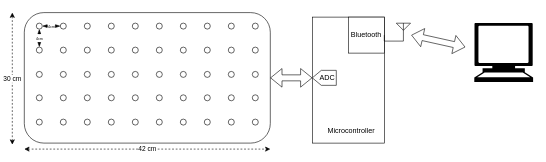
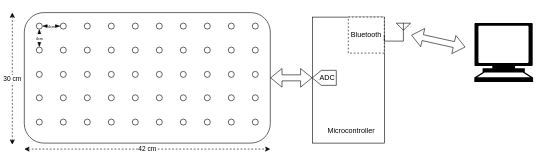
  <mxCell id="0" />
  <mxCell id="1" parent="0" />
  <mxCell id="2" value="" style="rounded=0;whiteSpace=wrap;html=1;" parent="1" vertex="1"><mxGeometry x="520" y="28" width="120" height="210" as="geometry" /></mxCell>
  <mxCell id="3" value="" style="rounded=1;whiteSpace=wrap;html=1;" parent="1" vertex="1"><mxGeometry x="40" y="20.5" width="410" height="217.5" as="geometry" /></mxCell>
  <mxCell id="4" value="" style="ellipse;whiteSpace=wrap;html=1;aspect=fixed;" parent="1" vertex="1"><mxGeometry x="60" y="38" width="10" height="10" as="geometry" /></mxCell>
  <mxCell id="5" value="" style="group" parent="1" vertex="1" connectable="0"><mxGeometry x="520" y="116.75" width="45" height="25" as="geometry" /></mxCell>
  <mxCell id="6" value="" style="shape=offPageConnector;whiteSpace=wrap;html=1;rotation=90;" parent="5" vertex="1"><mxGeometry x="7.5" y="-7.5" width="25" height="40" as="geometry" /></mxCell>
  <mxCell id="7" value="ADC" style="text;html=1;strokeColor=none;fillColor=none;align=center;verticalAlign=middle;whiteSpace=wrap;rounded=0;" parent="5" vertex="1"><mxGeometry x="5" y="2.5" width="40" height="20" as="geometry" /></mxCell>
  <mxCell id="8" value="Microcontroller" style="text;html=1;strokeColor=none;fillColor=none;align=center;verticalAlign=middle;whiteSpace=wrap;rounded=0;" parent="1" vertex="1"><mxGeometry x="565" y="208" width="40" height="20" as="geometry" /></mxCell>
- <mxCell id="9" value="Bluetooth" style="rounded=0;whiteSpace=wrap;html=1;" parent="1" vertex="1"><mxGeometry x="580" y="28" width="60" height="60" as="geometry" /></mxCell>
+ <mxCell id="9" value="Bluetooth" style="rounded=0;whiteSpace=wrap;html=1;dashed=1;" parent="1" vertex="1"><mxGeometry x="580" y="28" width="60" height="60" as="geometry" /></mxCell>
  <mxCell id="10" style="edgeStyle=orthogonalEdgeStyle;rounded=0;orthogonalLoop=1;jettySize=auto;html=1;exitX=0.5;exitY=1;exitDx=0;exitDy=0;exitPerimeter=0;entryX=1;entryY=0.5;entryDx=0;entryDy=0;endArrow=none;endFill=0;" parent="1" source="11" target="9" edge="1"><mxGeometry relative="1" as="geometry" /></mxCell>
  <mxCell id="11" value="" style="verticalLabelPosition=bottom;shadow=0;dashed=0;align=center;html=1;verticalAlign=top;shape=mxgraph.electrical.radio.aerial_-_antenna_2;" parent="1" vertex="1"><mxGeometry x="660" y="38" width="23.7" height="30" as="geometry" /></mxCell>
  <mxCell id="12" value="" style="ellipse;whiteSpace=wrap;html=1;aspect=fixed;" vertex="1" parent="1"><mxGeometry x="100" y="38" width="10" height="10" as="geometry" /></mxCell>
  <mxCell id="13" value="" style="ellipse;whiteSpace=wrap;html=1;aspect=fixed;" vertex="1" parent="1"><mxGeometry x="140" y="38" width="10" height="10" as="geometry" /></mxCell>
  <mxCell id="14" value="" style="ellipse;whiteSpace=wrap;html=1;aspect=fixed;" vertex="1" parent="1"><mxGeometry x="180" y="38" width="10" height="10" as="geometry" /></mxCell>
  <mxCell id="15" value="" style="ellipse;whiteSpace=wrap;html=1;aspect=fixed;" vertex="1" parent="1"><mxGeometry x="220" y="38" width="10" height="10" as="geometry" /></mxCell>
  <mxCell id="16" value="" style="ellipse;whiteSpace=wrap;html=1;aspect=fixed;" vertex="1" parent="1"><mxGeometry x="260" y="38" width="10" height="10" as="geometry" /></mxCell>
  <mxCell id="17" value="" style="ellipse;whiteSpace=wrap;html=1;aspect=fixed;" vertex="1" parent="1"><mxGeometry x="300" y="38" width="10" height="10" as="geometry" /></mxCell>
  <mxCell id="18" value="" style="ellipse;whiteSpace=wrap;html=1;aspect=fixed;" vertex="1" parent="1"><mxGeometry x="340" y="38" width="10" height="10" as="geometry" /></mxCell>
  <mxCell id="19" value="" style="ellipse;whiteSpace=wrap;html=1;aspect=fixed;" vertex="1" parent="1"><mxGeometry x="380" y="38" width="10" height="10" as="geometry" /></mxCell>
  <mxCell id="20" value="" style="ellipse;whiteSpace=wrap;html=1;aspect=fixed;" vertex="1" parent="1"><mxGeometry x="420" y="38" width="10" height="10" as="geometry" /></mxCell>
  <mxCell id="21" value="&lt;font style=&quot;font-size: 6px&quot;&gt;4cm&lt;/font&gt;" style="endArrow=blockThin;startArrow=blockThin;html=1;exitX=1;exitY=0.5;exitDx=0;exitDy=0;entryX=0;entryY=0.5;entryDx=0;entryDy=0;dashed=1;rounded=1;startFill=1;endFill=1;" edge="1" parent="1"><mxGeometry width="50" height="50" relative="1" as="geometry"><mxPoint x="70" y="43" as="sourcePoint" /><mxPoint x="100" y="43" as="targetPoint" /></mxGeometry></mxCell>
  <mxCell id="22" value="" style="ellipse;whiteSpace=wrap;html=1;aspect=fixed;" vertex="1" parent="1"><mxGeometry x="60" y="78" width="10" height="10" as="geometry" /></mxCell>
  <mxCell id="23" value="" style="ellipse;whiteSpace=wrap;html=1;aspect=fixed;" vertex="1" parent="1"><mxGeometry x="100" y="78" width="10" height="10" as="geometry" /></mxCell>
  <mxCell id="24" value="" style="ellipse;whiteSpace=wrap;html=1;aspect=fixed;" vertex="1" parent="1"><mxGeometry x="140" y="78" width="10" height="10" as="geometry" /></mxCell>
  <mxCell id="25" value="" style="ellipse;whiteSpace=wrap;html=1;aspect=fixed;" vertex="1" parent="1"><mxGeometry x="180" y="78" width="10" height="10" as="geometry" /></mxCell>
  <mxCell id="26" value="" style="ellipse;whiteSpace=wrap;html=1;aspect=fixed;" vertex="1" parent="1"><mxGeometry x="220" y="78" width="10" height="10" as="geometry" /></mxCell>
  <mxCell id="27" value="" style="ellipse;whiteSpace=wrap;html=1;aspect=fixed;" vertex="1" parent="1"><mxGeometry x="260" y="78" width="10" height="10" as="geometry" /></mxCell>
  <mxCell id="28" value="" style="ellipse;whiteSpace=wrap;html=1;aspect=fixed;" vertex="1" parent="1"><mxGeometry x="300" y="78" width="10" height="10" as="geometry" /></mxCell>
  <mxCell id="29" value="" style="ellipse;whiteSpace=wrap;html=1;aspect=fixed;" vertex="1" parent="1"><mxGeometry x="340" y="78" width="10" height="10" as="geometry" /></mxCell>
  <mxCell id="30" value="" style="ellipse;whiteSpace=wrap;html=1;aspect=fixed;" vertex="1" parent="1"><mxGeometry x="380" y="78" width="10" height="10" as="geometry" /></mxCell>
  <mxCell id="31" value="" style="ellipse;whiteSpace=wrap;html=1;aspect=fixed;" vertex="1" parent="1"><mxGeometry x="420" y="78" width="10" height="10" as="geometry" /></mxCell>
  <mxCell id="32" value="&lt;font style=&quot;font-size: 6px&quot;&gt;4cm&lt;/font&gt;" style="endArrow=blockThin;startArrow=blockThin;html=1;exitX=0.5;exitY=1;exitDx=0;exitDy=0;entryX=0.5;entryY=0;entryDx=0;entryDy=0;dashed=1;rounded=1;startFill=1;endFill=1;" edge="1" parent="1" source="4" target="22"><mxGeometry x="0.013" width="50" height="50" relative="1" as="geometry"><mxPoint x="80" y="53" as="sourcePoint" /><mxPoint x="110" y="53" as="targetPoint" /><mxPoint as="offset" /></mxGeometry></mxCell>
  <mxCell id="33" value="" style="ellipse;whiteSpace=wrap;html=1;aspect=fixed;" vertex="1" parent="1"><mxGeometry x="60" y="198" width="10" height="10" as="geometry" /></mxCell>
  <mxCell id="34" value="" style="ellipse;whiteSpace=wrap;html=1;aspect=fixed;" vertex="1" parent="1"><mxGeometry x="100" y="198" width="10" height="10" as="geometry" /></mxCell>
  <mxCell id="35" value="" style="ellipse;whiteSpace=wrap;html=1;aspect=fixed;" vertex="1" parent="1"><mxGeometry x="140" y="198" width="10" height="10" as="geometry" /></mxCell>
  <mxCell id="36" value="" style="ellipse;whiteSpace=wrap;html=1;aspect=fixed;" vertex="1" parent="1"><mxGeometry x="180" y="198" width="10" height="10" as="geometry" /></mxCell>
  <mxCell id="37" value="" style="ellipse;whiteSpace=wrap;html=1;aspect=fixed;" vertex="1" parent="1"><mxGeometry x="220" y="198" width="10" height="10" as="geometry" /></mxCell>
  <mxCell id="38" value="" style="ellipse;whiteSpace=wrap;html=1;aspect=fixed;" vertex="1" parent="1"><mxGeometry x="260" y="198" width="10" height="10" as="geometry" /></mxCell>
  <mxCell id="39" value="" style="ellipse;whiteSpace=wrap;html=1;aspect=fixed;" vertex="1" parent="1"><mxGeometry x="300" y="198" width="10" height="10" as="geometry" /></mxCell>
  <mxCell id="40" value="" style="ellipse;whiteSpace=wrap;html=1;aspect=fixed;" vertex="1" parent="1"><mxGeometry x="340" y="198" width="10" height="10" as="geometry" /></mxCell>
  <mxCell id="41" value="" style="ellipse;whiteSpace=wrap;html=1;aspect=fixed;" vertex="1" parent="1"><mxGeometry x="380" y="198" width="10" height="10" as="geometry" /></mxCell>
  <mxCell id="42" value="" style="ellipse;whiteSpace=wrap;html=1;aspect=fixed;" vertex="1" parent="1"><mxGeometry x="420" y="198" width="10" height="10" as="geometry" /></mxCell>
  <mxCell id="43" value="" style="ellipse;whiteSpace=wrap;html=1;aspect=fixed;" vertex="1" parent="1"><mxGeometry x="60" y="118.5" width="10" height="10" as="geometry" /></mxCell>
  <mxCell id="44" value="" style="ellipse;whiteSpace=wrap;html=1;aspect=fixed;" vertex="1" parent="1"><mxGeometry x="100" y="118.5" width="10" height="10" as="geometry" /></mxCell>
  <mxCell id="45" value="" style="ellipse;whiteSpace=wrap;html=1;aspect=fixed;" vertex="1" parent="1"><mxGeometry x="140" y="118.5" width="10" height="10" as="geometry" /></mxCell>
  <mxCell id="46" value="" style="ellipse;whiteSpace=wrap;html=1;aspect=fixed;" vertex="1" parent="1"><mxGeometry x="180" y="118.5" width="10" height="10" as="geometry" /></mxCell>
  <mxCell id="47" value="" style="ellipse;whiteSpace=wrap;html=1;aspect=fixed;" vertex="1" parent="1"><mxGeometry x="220" y="118.5" width="10" height="10" as="geometry" /></mxCell>
  <mxCell id="48" value="" style="ellipse;whiteSpace=wrap;html=1;aspect=fixed;" vertex="1" parent="1"><mxGeometry x="260" y="118.5" width="10" height="10" as="geometry" /></mxCell>
  <mxCell id="49" value="" style="ellipse;whiteSpace=wrap;html=1;aspect=fixed;" vertex="1" parent="1"><mxGeometry x="300" y="118.5" width="10" height="10" as="geometry" /></mxCell>
  <mxCell id="50" value="" style="ellipse;whiteSpace=wrap;html=1;aspect=fixed;" vertex="1" parent="1"><mxGeometry x="340" y="118.5" width="10" height="10" as="geometry" /></mxCell>
  <mxCell id="51" value="" style="ellipse;whiteSpace=wrap;html=1;aspect=fixed;" vertex="1" parent="1"><mxGeometry x="380" y="118.5" width="10" height="10" as="geometry" /></mxCell>
  <mxCell id="52" value="" style="ellipse;whiteSpace=wrap;html=1;aspect=fixed;" vertex="1" parent="1"><mxGeometry x="420" y="118.5" width="10" height="10" as="geometry" /></mxCell>
  <mxCell id="53" value="" style="ellipse;whiteSpace=wrap;html=1;aspect=fixed;" vertex="1" parent="1"><mxGeometry x="60" y="157.5" width="10" height="10" as="geometry" /></mxCell>
  <mxCell id="54" value="" style="ellipse;whiteSpace=wrap;html=1;aspect=fixed;" vertex="1" parent="1"><mxGeometry x="100" y="157.5" width="10" height="10" as="geometry" /></mxCell>
  <mxCell id="55" value="" style="ellipse;whiteSpace=wrap;html=1;aspect=fixed;" vertex="1" parent="1"><mxGeometry x="140" y="157.5" width="10" height="10" as="geometry" /></mxCell>
  <mxCell id="56" value="" style="ellipse;whiteSpace=wrap;html=1;aspect=fixed;" vertex="1" parent="1"><mxGeometry x="180" y="157.5" width="10" height="10" as="geometry" /></mxCell>
  <mxCell id="57" value="" style="ellipse;whiteSpace=wrap;html=1;aspect=fixed;" vertex="1" parent="1"><mxGeometry x="220" y="157.5" width="10" height="10" as="geometry" /></mxCell>
  <mxCell id="58" value="" style="ellipse;whiteSpace=wrap;html=1;aspect=fixed;" vertex="1" parent="1"><mxGeometry x="260" y="157.5" width="10" height="10" as="geometry" /></mxCell>
  <mxCell id="59" value="" style="ellipse;whiteSpace=wrap;html=1;aspect=fixed;" vertex="1" parent="1"><mxGeometry x="300" y="157.5" width="10" height="10" as="geometry" /></mxCell>
  <mxCell id="60" value="" style="ellipse;whiteSpace=wrap;html=1;aspect=fixed;" vertex="1" parent="1"><mxGeometry x="340" y="157.5" width="10" height="10" as="geometry" /></mxCell>
  <mxCell id="61" value="" style="ellipse;whiteSpace=wrap;html=1;aspect=fixed;" vertex="1" parent="1"><mxGeometry x="380" y="157.5" width="10" height="10" as="geometry" /></mxCell>
  <mxCell id="62" value="" style="ellipse;whiteSpace=wrap;html=1;aspect=fixed;" vertex="1" parent="1"><mxGeometry x="420" y="157.5" width="10" height="10" as="geometry" /></mxCell>
  <mxCell id="63" value="42 cm" style="endArrow=classic;startArrow=classic;html=1;dashed=1;" edge="1" parent="1"><mxGeometry width="50" height="50" relative="1" as="geometry"><mxPoint x="40" y="248" as="sourcePoint" /><mxPoint x="450" y="248" as="targetPoint" /></mxGeometry></mxCell>
  <mxCell id="64" value="30 cm" style="endArrow=classic;startArrow=classic;html=1;dashed=1;" edge="1" parent="1"><mxGeometry width="50" height="50" relative="1" as="geometry"><mxPoint x="20" y="240.5" as="sourcePoint" /><mxPoint x="20" y="20.5" as="targetPoint" /></mxGeometry></mxCell>
  <mxCell id="65" value="" style="shape=flexArrow;endArrow=classic;startArrow=classic;html=1;exitX=1;exitY=0.5;exitDx=0;exitDy=0;entryX=0.5;entryY=1;entryDx=0;entryDy=0;" edge="1" parent="1" source="3" target="6"><mxGeometry width="50" height="50" relative="1" as="geometry"><mxPoint x="460" y="158" as="sourcePoint" /><mxPoint x="510" y="108" as="targetPoint" /></mxGeometry></mxCell>
  <mxCell id="66" value="" style="shape=mxgraph.signs.tech.computer;html=1;fillColor=#000000;strokeColor=none;verticalLabelPosition=bottom;verticalAlign=top;align=center;" vertex="1" parent="1"><mxGeometry x="790" y="38" width="98" height="98" as="geometry" /></mxCell>
  <mxCell id="67" value="" style="shape=image;html=1;verticalAlign=top;verticalLabelPosition=bottom;labelBackgroundColor=#ffffff;imageAspect=0;aspect=fixed;image=https://cdn4.iconfinder.com/data/icons/ionicons/512/icon-bluetooth-128.png" vertex="1" parent="1"><mxGeometry x="710" y="23" width="40" height="40" as="geometry" /></mxCell>
  <mxCell id="68" value="" style="shape=flexArrow;endArrow=classic;startArrow=classic;html=1;" edge="1" parent="1"><mxGeometry width="50" height="50" relative="1" as="geometry"><mxPoint x="685" y="58" as="sourcePoint" /><mxPoint x="775" y="78" as="targetPoint" /></mxGeometry></mxCell>
